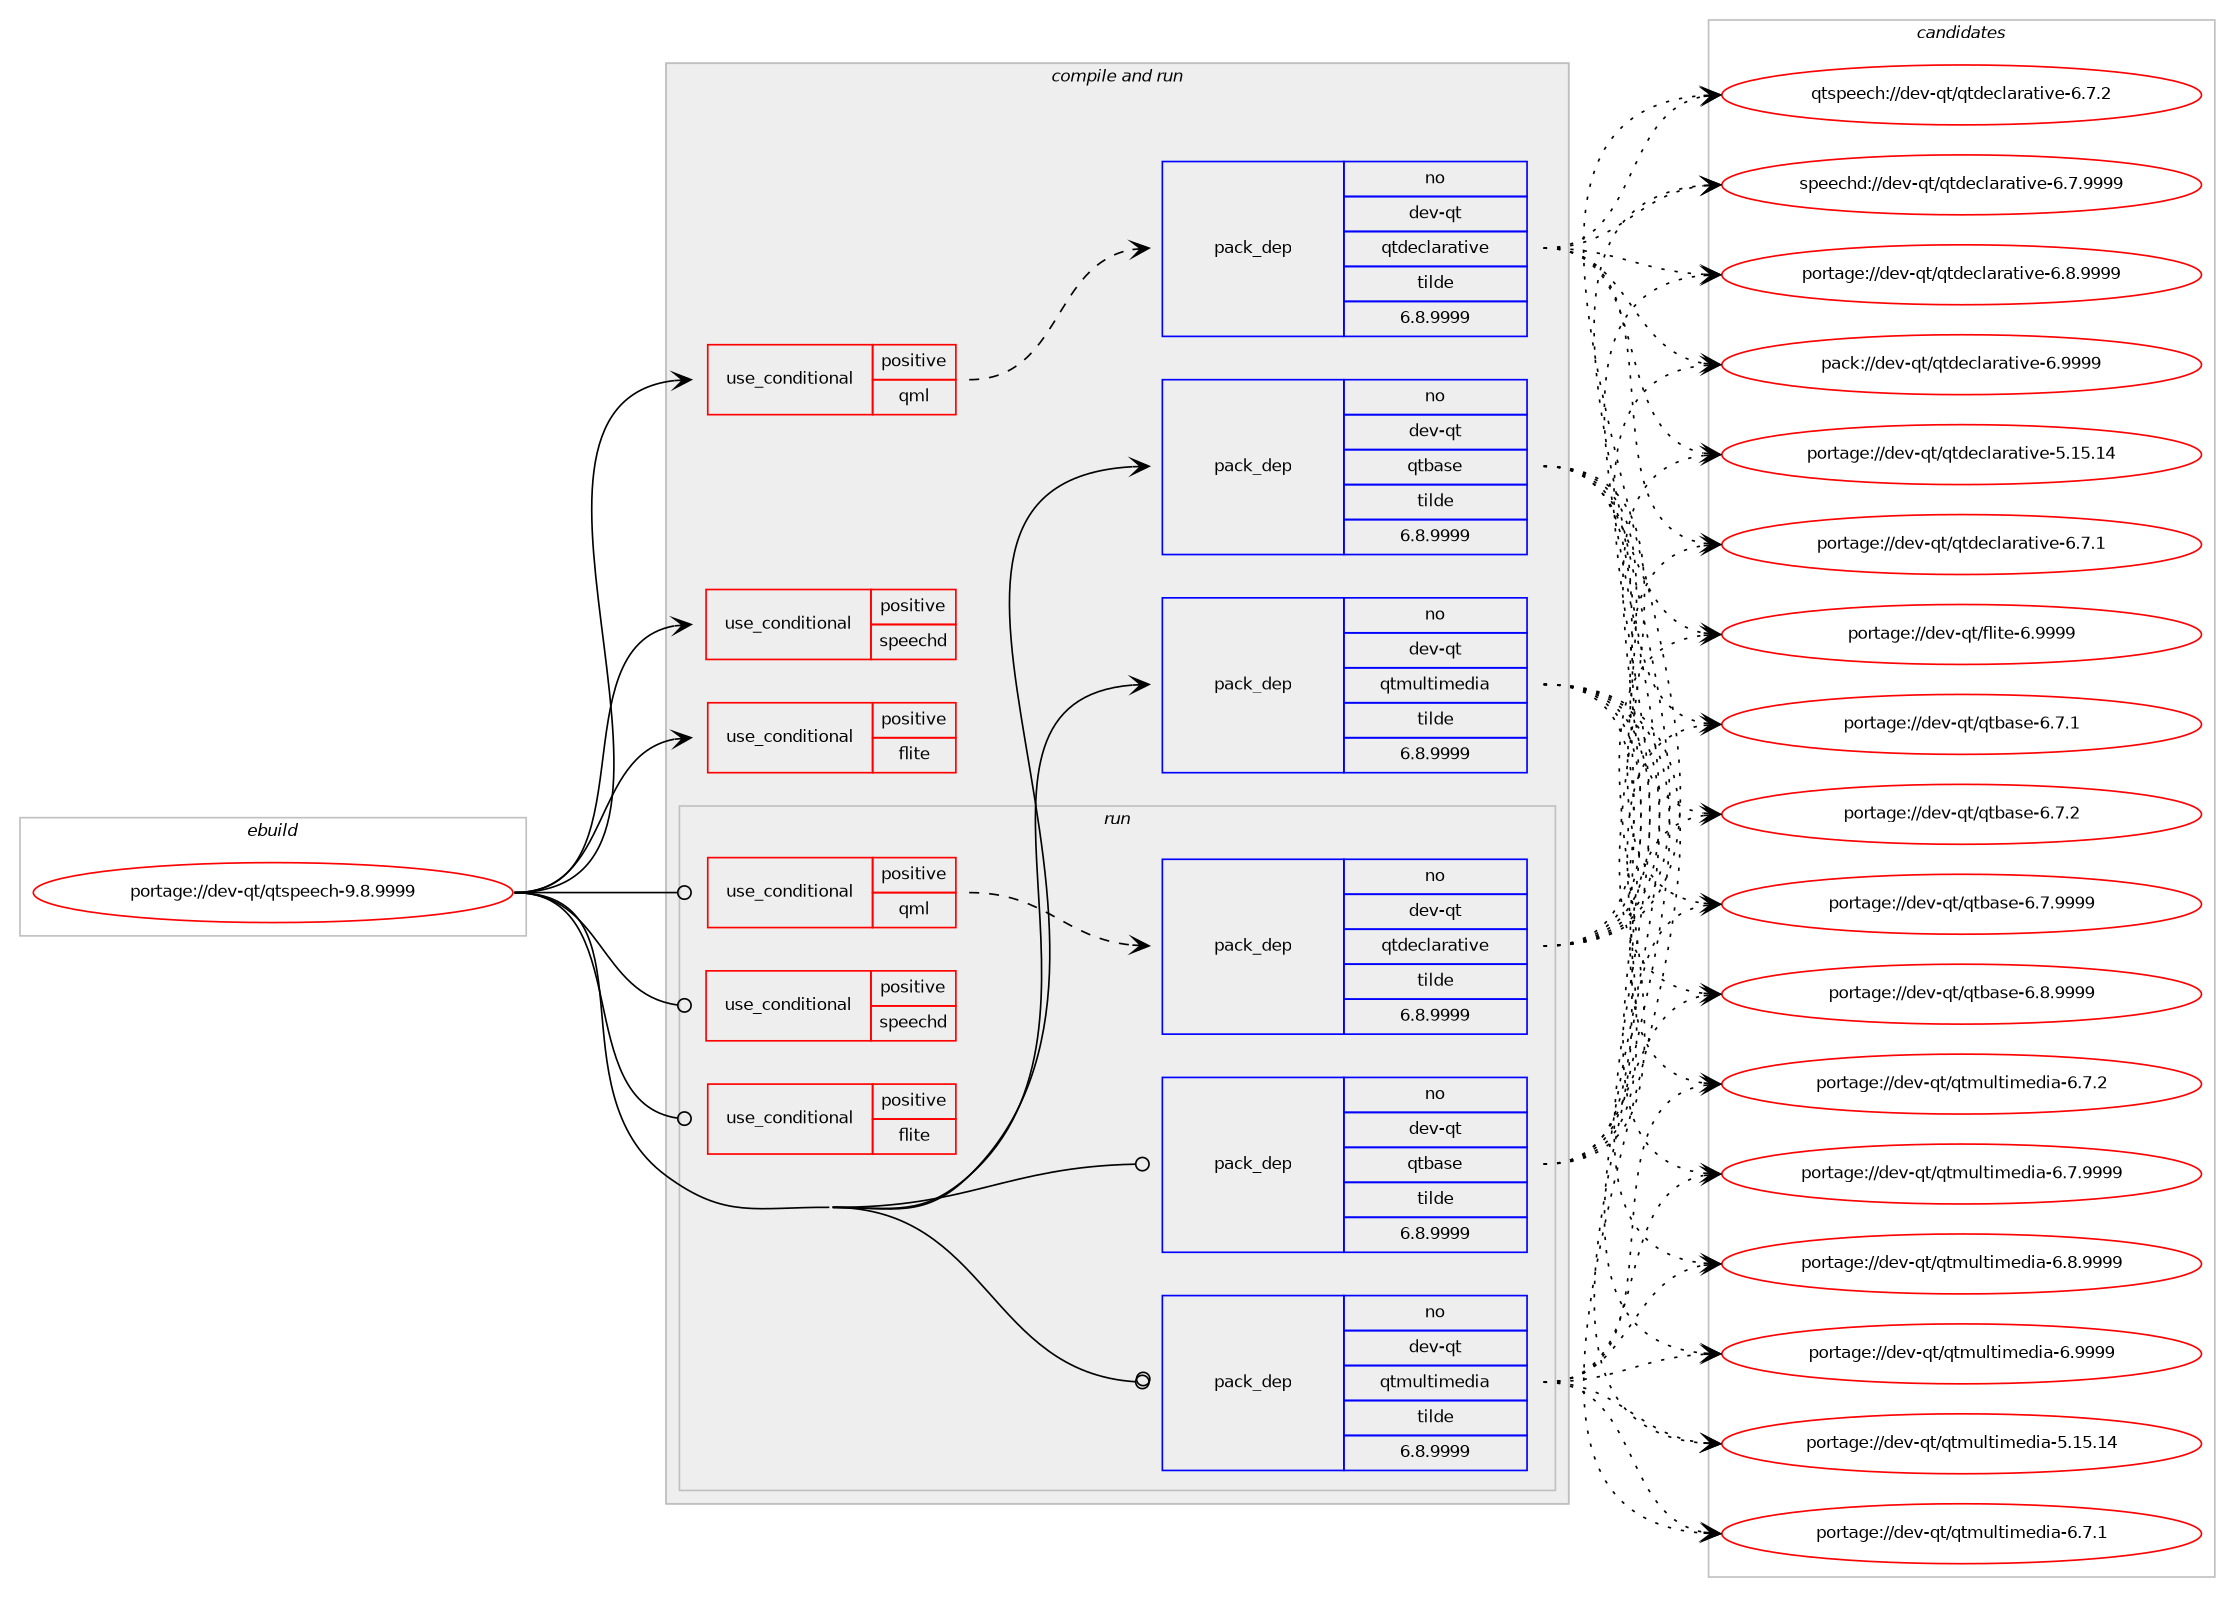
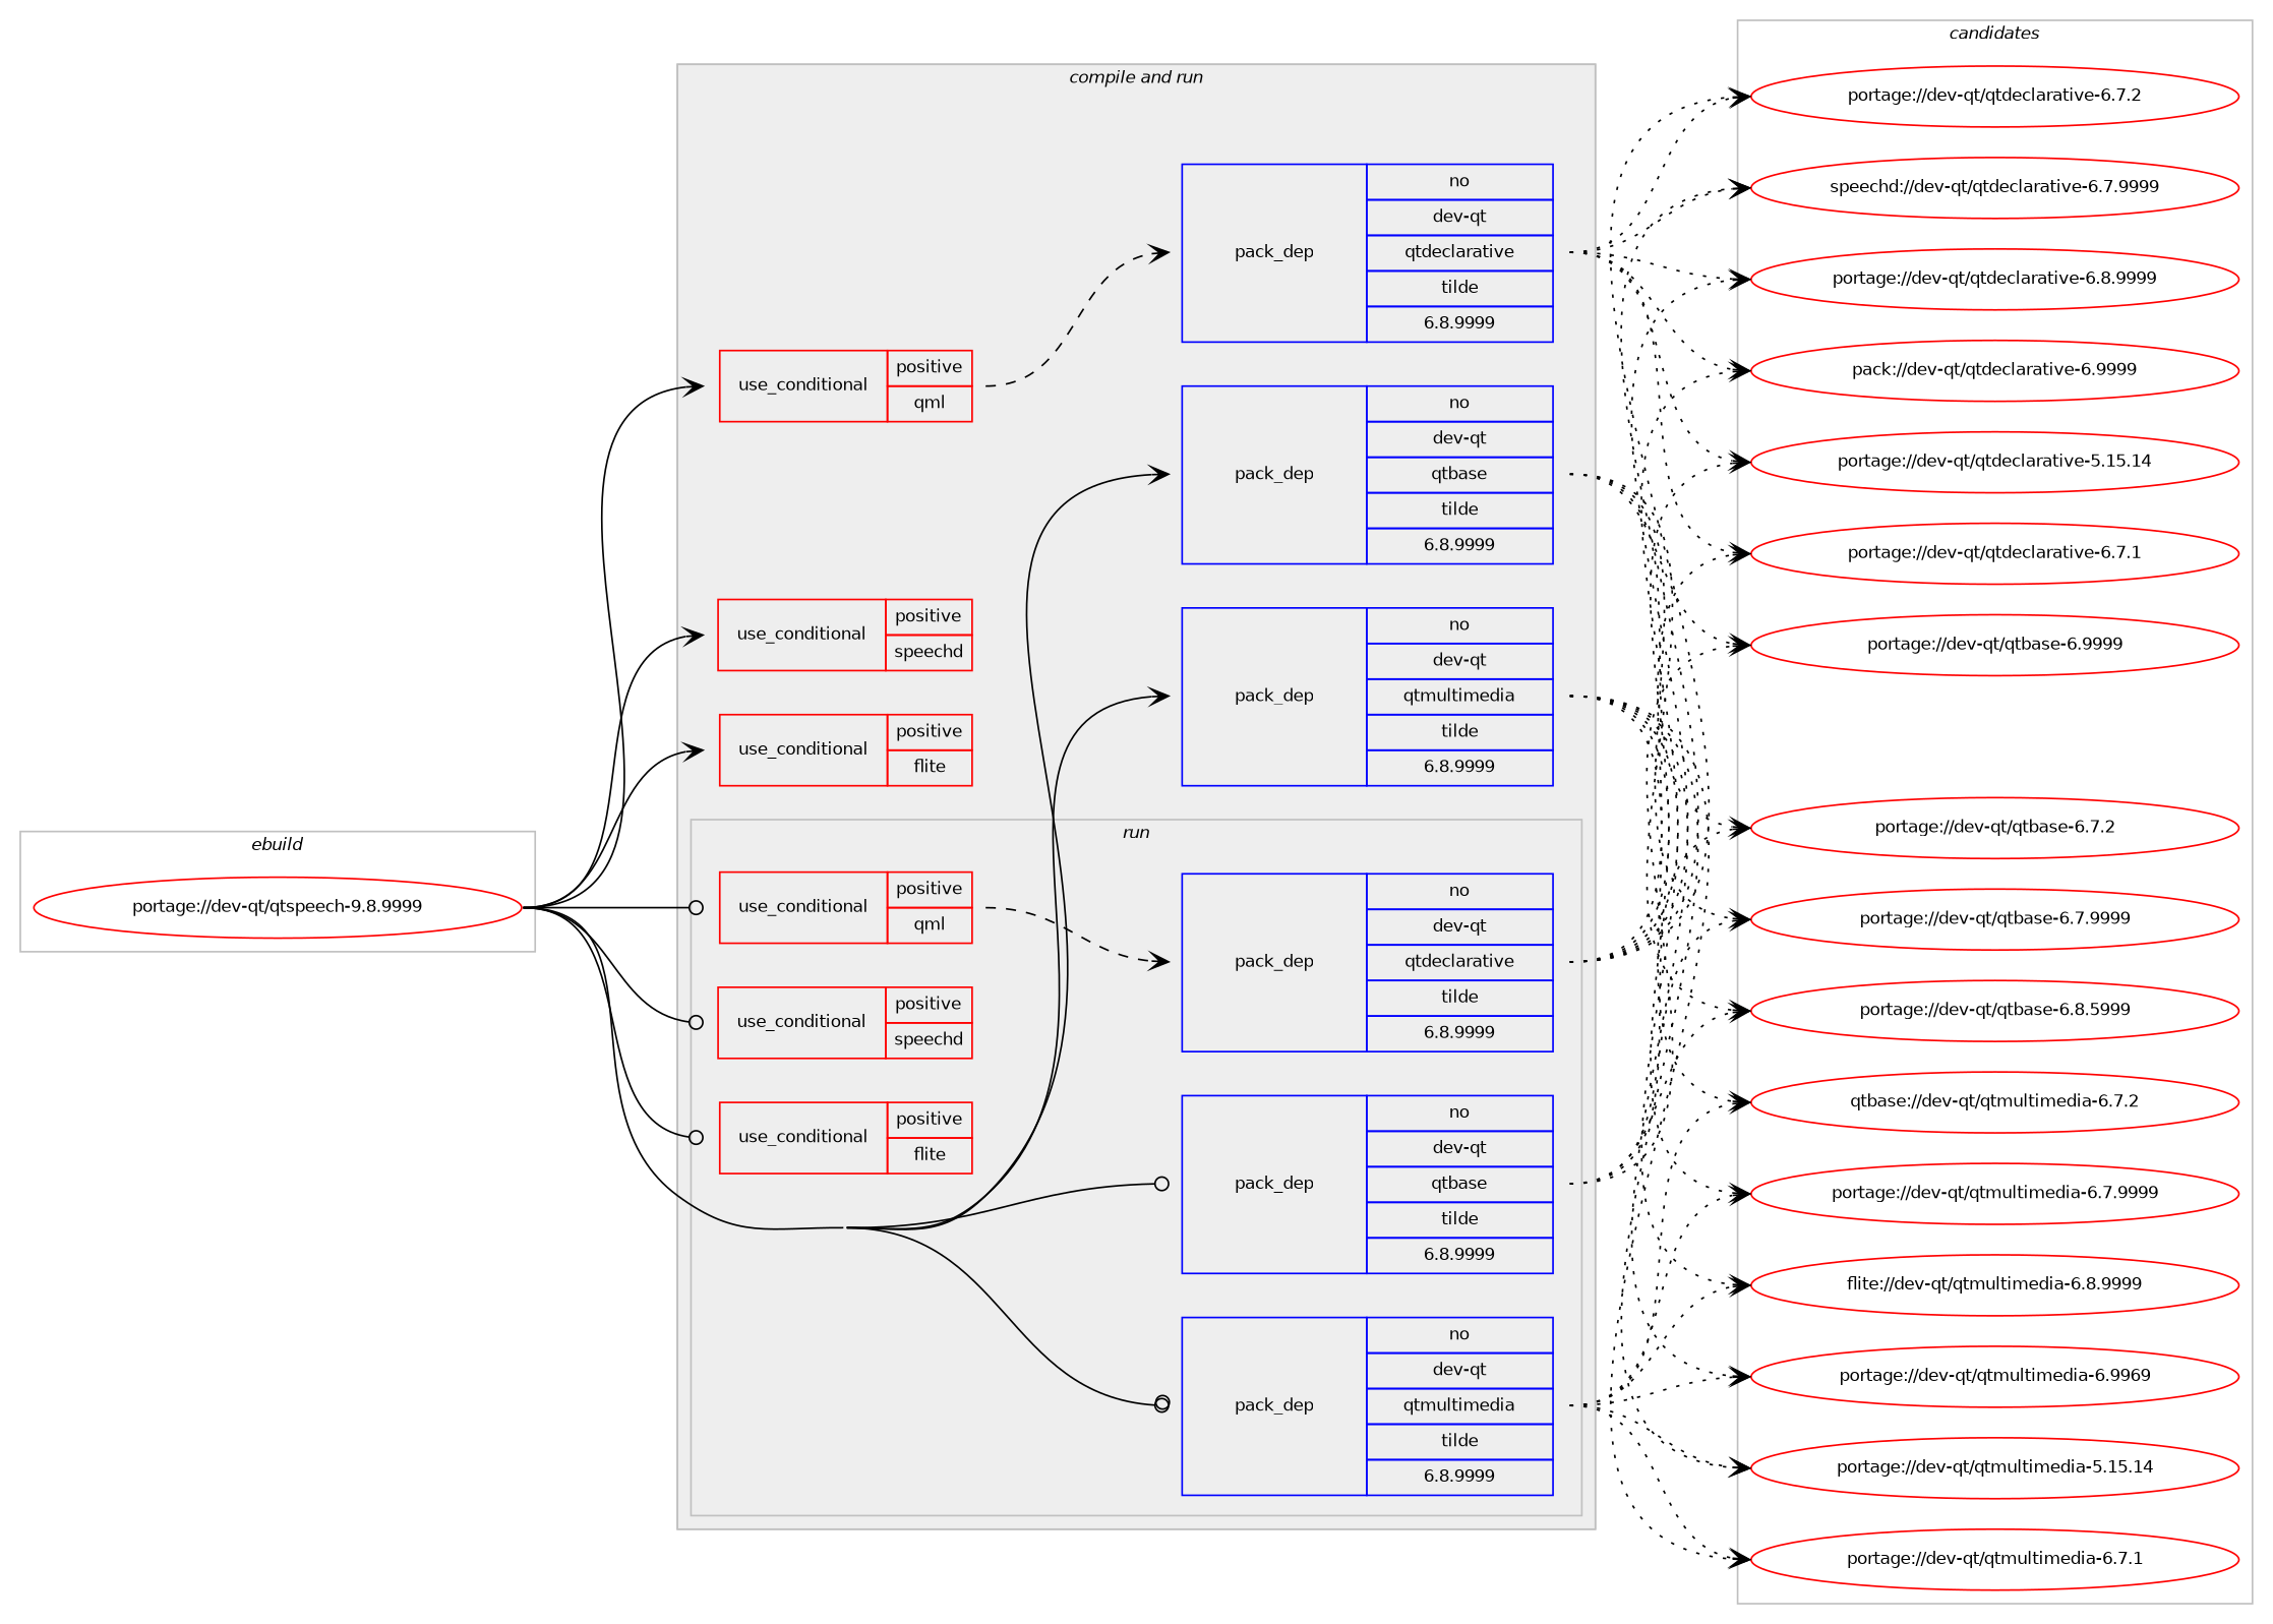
  digraph {
    compound=true
    concentrate=true
    fontname=Helvetica
    fontsize=10
    newrank=true
    rankdir=LR
    ranksep=1.5
    node [color=red fontname=Helvetica fontsize=10]
    edge [arrowhead=vee headport=w style=dotted tailport=e weight=100]
    n1 [label="portage://dev-qt/qtspeech-9.8.9999" width=4]
    n2 [label=<<TABLE BORDER="0" CELLBORDER="1" CELLSPACING="0" CELLPADDING="4"><TR><TD ROWSPAN="3" CELLPADDING="10">use_conditional</TD></TR><TR><TD>positive</TD></TR><TR><TD>flite</TD></TR></TABLE>> shape=none]
    n3 [color=blue label=<<TABLE BORDER="0" CELLBORDER="1" CELLSPACING="0" CELLPADDING="4" WIDTH="220"><TR><TD ROWSPAN="6" CELLPADDING="30">pack_dep</TD></TR><TR><TD WIDTH="110">no</TD></TR><TR><TD>dev-qt</TD></TR><TR><TD>qtdeclarative</TD></TR><TR><TD>tilde</TD></TR><TR><TD>6.8.9999</TD></TR></TABLE>> shape=none]
    n4 [label=<<TABLE BORDER="0" CELLBORDER="1" CELLSPACING="0" CELLPADDING="4"><TR><TD ROWSPAN="3" CELLPADDING="10">use_conditional</TD></TR><TR><TD>positive</TD></TR><TR><TD>qml</TD></TR></TABLE>> shape=none]
    n5 [label=<<TABLE BORDER="0" CELLBORDER="1" CELLSPACING="0" CELLPADDING="4"><TR><TD ROWSPAN="3" CELLPADDING="10">use_conditional</TD></TR><TR><TD>positive</TD></TR><TR><TD>speechd</TD></TR></TABLE>> shape=none]
    n6 [color=blue label=<<TABLE BORDER="0" CELLBORDER="1" CELLSPACING="0" CELLPADDING="4" WIDTH="220"><TR><TD ROWSPAN="6" CELLPADDING="30">pack_dep</TD></TR><TR><TD WIDTH="110">no</TD></TR><TR><TD>dev-qt</TD></TR><TR><TD>qtbase</TD></TR><TR><TD>tilde</TD></TR><TR><TD>6.8.9999</TD></TR></TABLE>> shape=none]
    n7 [color=blue label=<<TABLE BORDER="0" CELLBORDER="1" CELLSPACING="0" CELLPADDING="4" WIDTH="220"><TR><TD ROWSPAN="6" CELLPADDING="30">pack_dep</TD></TR><TR><TD WIDTH="110">no</TD></TR><TR><TD>dev-qt</TD></TR><TR><TD>qtmultimedia</TD></TR><TR><TD>tilde</TD></TR><TR><TD>6.8.9999</TD></TR></TABLE>> shape=none]
    n8 [label=<<TABLE BORDER="0" CELLBORDER="1" CELLSPACING="0" CELLPADDING="4"><TR><TD ROWSPAN="3" CELLPADDING="10">use_conditional</TD></TR><TR><TD>positive</TD></TR><TR><TD>flite</TD></TR></TABLE>> shape=none]
    n9 [color=blue label=<<TABLE BORDER="0" CELLBORDER="1" CELLSPACING="0" CELLPADDING="4" WIDTH="220"><TR><TD ROWSPAN="6" CELLPADDING="30">pack_dep</TD></TR><TR><TD WIDTH="110">no</TD></TR><TR><TD>dev-qt</TD></TR><TR><TD>qtdeclarative</TD></TR><TR><TD>tilde</TD></TR><TR><TD>6.8.9999</TD></TR></TABLE>> shape=none]
    n10 [label=<<TABLE BORDER="0" CELLBORDER="1" CELLSPACING="0" CELLPADDING="4"><TR><TD ROWSPAN="3" CELLPADDING="10">use_conditional</TD></TR><TR><TD>positive</TD></TR><TR><TD>qml</TD></TR></TABLE>> shape=none]
    n11 [label=<<TABLE BORDER="0" CELLBORDER="1" CELLSPACING="0" CELLPADDING="4"><TR><TD ROWSPAN="3" CELLPADDING="10">use_conditional</TD></TR><TR><TD>positive</TD></TR><TR><TD>speechd</TD></TR></TABLE>> shape=none]
    n12 [color=blue label=<<TABLE BORDER="0" CELLBORDER="1" CELLSPACING="0" CELLPADDING="4" WIDTH="220"><TR><TD ROWSPAN="6" CELLPADDING="30">pack_dep</TD></TR><TR><TD WIDTH="110">no</TD></TR><TR><TD>dev-qt</TD></TR><TR><TD>qtbase</TD></TR><TR><TD>tilde</TD></TR><TR><TD>6.8.9999</TD></TR></TABLE>> shape=none]
    n13 [color=blue label=<<TABLE BORDER="0" CELLBORDER="1" CELLSPACING="0" CELLPADDING="4" WIDTH="220"><TR><TD ROWSPAN="6" CELLPADDING="30">pack_dep</TD></TR><TR><TD WIDTH="110">no</TD></TR><TR><TD>dev-qt</TD></TR><TR><TD>qtmultimedia</TD></TR><TR><TD>tilde</TD></TR><TR><TD>6.8.9999</TD></TR></TABLE>> shape=none]
    n14 [label="portage://dev-qt/qtdeclarative-5.15.14" width=4]
    n15 [label="portage://dev-qt/qtdeclarative-6.7.1" width=4]
-   n16 [label="qtspeech://dev-qt/qtdeclarative-6.7.2" width=4]
+   n16 [label="portage://dev-qt/qtdeclarative-6.7.2" width=4]
    n17 [label="speechd://dev-qt/qtdeclarative-6.7.9999" width=4]
    n18 [label="portage://dev-qt/qtdeclarative-6.8.9999" width=4]
    n19 [label="pack://dev-qt/qtdeclarative-6.9999" width=4]
-   n20 [label="portage://dev-qt/qtbase-6.7.1" width=4]
    n21 [label="portage://dev-qt/qtbase-6.7.2" width=4]
    n22 [label="portage://dev-qt/qtbase-6.7.9999" width=4]
-   n23 [label="portage://dev-qt/qtbase-6.8.9999" width=4]
-   n24 [label="portage://dev-qt/flite-6.9999" width=4]
+   n23 [label="portage://dev-qt/qtbase-6.8.5999" width=4]
+   n24 [label="portage://dev-qt/qtbase-6.9999" width=4]
    n25 [label="portage://dev-qt/qtmultimedia-5.15.14" width=4]
    n26 [label="portage://dev-qt/qtmultimedia-6.7.1" width=4]
-   n27 [label="portage://dev-qt/qtmultimedia-6.7.2" width=4]
+   n27 [label="qtbase://dev-qt/qtmultimedia-6.7.2" width=4]
    n28 [label="portage://dev-qt/qtmultimedia-6.7.9999" width=4]
-   n29 [label="portage://dev-qt/qtmultimedia-6.8.9999" width=4]
-   n30 [label="portage://dev-qt/qtmultimedia-6.9999" width=4]
+   n29 [label="flite://dev-qt/qtmultimedia-6.8.9999" width=4]
+   n30 [label="portage://dev-qt/qtmultimedia-6.9969" width=4]
    subgraph cluster_1 {
      color=gray
      label=<<i>ebuild</i>>
      rank=same
      n1
    }
    subgraph cluster_2 {
      color=gray
      label=<<i>dependencies</i>>
      subgraph cluster_3 {
        color=gray
        fillcolor="#eeeeee"
        label=<<i>compile</i>>
        style=filled
        subgraph sub_4 {
          color=gray
          fillcolor="#eeeeee"
          label=<<i>compile</i>>
          style=filled
          n2
        }
        subgraph sub_5 {
          color=gray
          fillcolor="#eeeeee"
          label=<<i>compile</i>>
          style=filled
          n4
          subgraph sub_6 {
            color=gray
            fillcolor="#eeeeee"
            label=<<i>compile</i>>
            style=filled
            n3
          }
        }
        subgraph sub_7 {
          color=gray
          fillcolor="#eeeeee"
          label=<<i>compile</i>>
          style=filled
          n5
        }
        subgraph sub_8 {
          color=gray
          fillcolor="#eeeeee"
          label=<<i>compile</i>>
          style=filled
          n6
        }
        subgraph sub_9 {
          color=gray
          fillcolor="#eeeeee"
          label=<<i>compile</i>>
          style=filled
          n7
        }
      }
      subgraph cluster_10 {
        color=gray
        fillcolor="#eeeeee"
        label=<<i>compile and run</i>>
        style=filled
      }
      subgraph cluster_11 {
        color=gray
        fillcolor="#eeeeee"
        label=<<i>run</i>>
        style=filled
        subgraph sub_12 {
          color=gray
          fillcolor="#eeeeee"
          label=<<i>run</i>>
          style=filled
          n8
        }
        subgraph sub_13 {
          color=gray
          fillcolor="#eeeeee"
          label=<<i>run</i>>
          style=filled
          n10
          subgraph sub_14 {
            color=gray
            fillcolor="#eeeeee"
            label=<<i>run</i>>
            style=filled
            n9
          }
        }
        subgraph sub_15 {
          color=gray
          fillcolor="#eeeeee"
          label=<<i>run</i>>
          style=filled
          n11
        }
        subgraph sub_16 {
          color=gray
          fillcolor="#eeeeee"
          label=<<i>run</i>>
          style=filled
          n12
        }
        subgraph sub_17 {
          color=gray
          fillcolor="#eeeeee"
          label=<<i>run</i>>
          style=filled
          n13
        }
      }
    }
    subgraph cluster_18 {
      color=gray
      label=<<i>candidates</i>>
      rank=same
      subgraph sub_19 {
        color=black
        label=<<i>candidates</i>>
        nodesep=1
        rank=same
        n14
        n15
        n16
        n17
        n18
        n19
      }
      subgraph sub_20 {
        color=black
        label=<<i>candidates</i>>
        nodesep=1
        rank=same
-       n20
        n21
        n22
        n23
        n24
      }
      subgraph sub_21 {
        color=black
        label=<<i>candidates</i>>
        nodesep=1
        rank=same
        n25
        n26
        n27
        n28
        n29
        n30
      }
      subgraph sub_22 {
        color=black
        label=<<i>candidates</i>>
        nodesep=1
        rank=same
        n14
        n15
        n16
        n17
        n18
        n19
      }
      subgraph sub_23 {
        color=black
        label=<<i>candidates</i>>
        nodesep=1
        rank=same
-       n20
        n21
        n22
        n23
        n24
      }
      subgraph sub_24 {
        color=black
        label=<<i>candidates</i>>
        nodesep=1
        rank=same
        n25
        n26
        n27
        n28
        n29
        n30
      }
    }
    n1 -> n2 [style=solid weight=20]
    n1 -> n4 [style=solid weight=20]
    n1 -> n5 [style=solid weight=20]
    n1 -> n6 [style=solid weight=20]
    n1 -> n7 [style=solid weight=20]
    n1 -> n8 [arrowhead=odot style=solid weight=20]
    n1 -> n10 [arrowhead=odot style=solid weight=20]
    n1 -> n11 [arrowhead=odot style=solid weight=20]
    n1 -> n12 [arrowhead=odot style=solid weight=20]
    n1 -> n13 [arrowhead=odot style=solid weight=20]
    n3 -> n14
    n3 -> n15
    n3 -> n16
    n3 -> n17
    n3 -> n18
    n3 -> n19
    n4 -> n3 [style=dashed weight=20]
-   n6 -> n20
    n6 -> n21
    n6 -> n22
    n6 -> n23
    n6 -> n24
    n7 -> n25
    n7 -> n26
    n7 -> n27
    n7 -> n28
    n7 -> n29
    n7 -> n30
    n9 -> n14
    n9 -> n15
    n9 -> n16
    n9 -> n17
    n9 -> n18
    n9 -> n19
    n10 -> n9 [style=dashed weight=20]
-   n12 -> n20
    n12 -> n21
    n12 -> n22
    n12 -> n23
    n12 -> n24
    n13 -> n25
    n13 -> n26
    n13 -> n27
    n13 -> n28
    n13 -> n29
    n13 -> n30
  }
